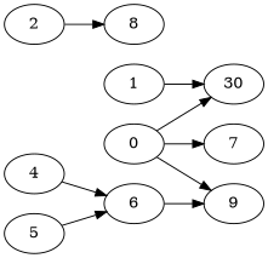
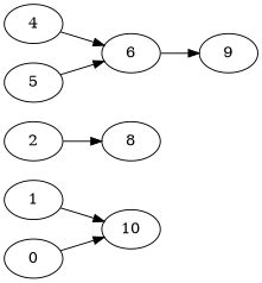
  digraph {
    rankdir=LR
    node [alpha=0.19]
    1 [alpha=0.13 expect_size=23879680]
-   10 [alpha=0.04 expect_size=30609408 label=30]
-   7 [alpha=0.09 expect_size=8396800]
+   10 [alpha=0.04 expect_size=30609408]
    2 [alpha=0.14 expect_size=9282560]
    8 [expect_size=8204288]
    n6 [expect_size=16187392 label=0]
    9 [alpha=0.15 expect_size=10094592]
    4 [alpha=0.07 expect_size=39878656]
    6 [alpha=0.12 expect_size=32071680]
    5 [alpha=0.12 expect_size=32699392]
    1 -> 10
    2 -> 8
    n6 -> 10
-   n6 -> 7
-   n6 -> 9
    4 -> 6
    6 -> 9
    5 -> 6
  }
